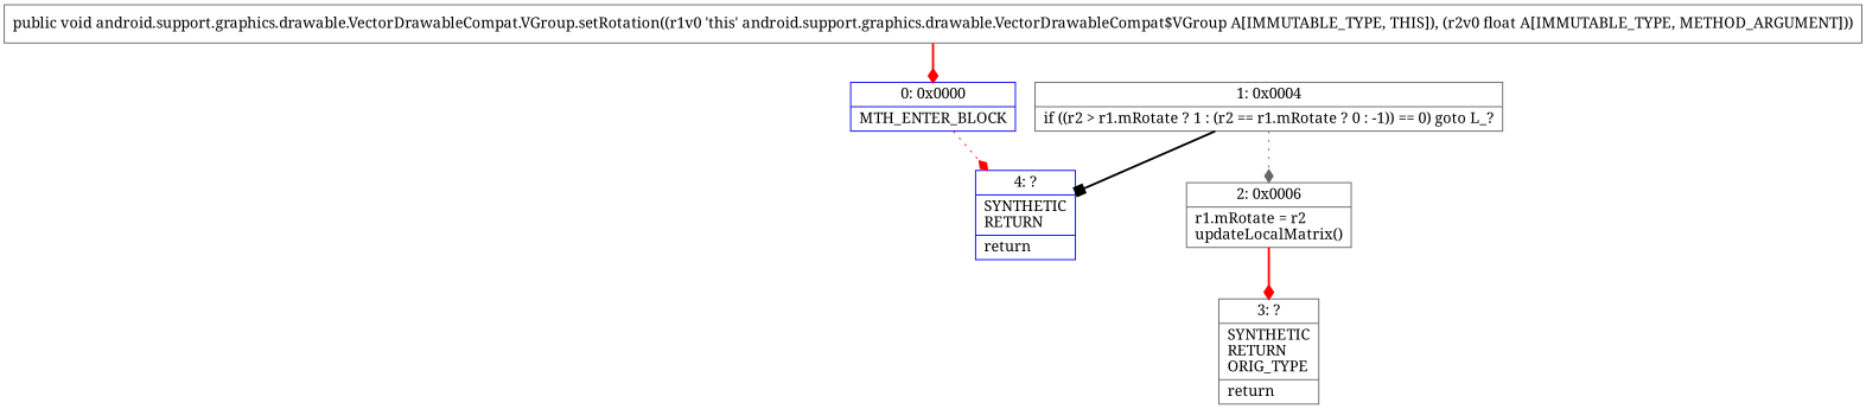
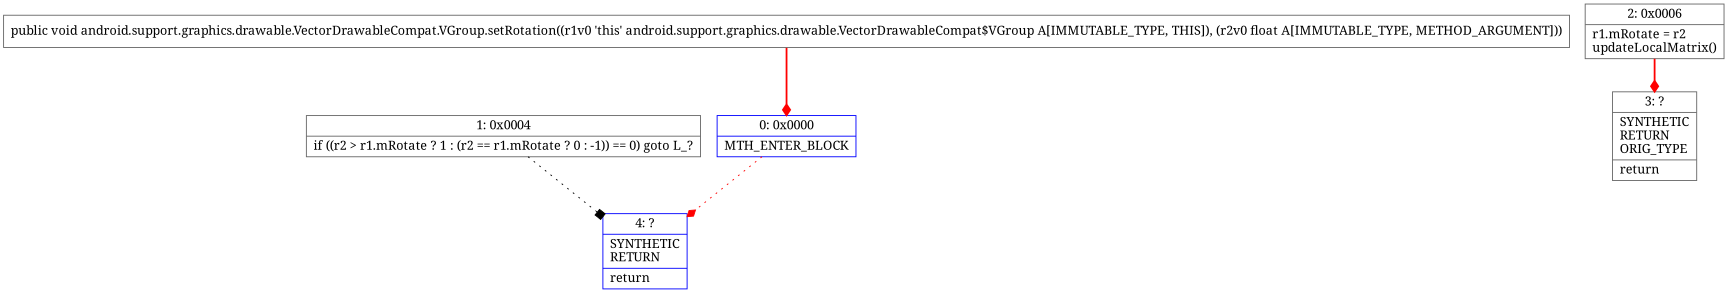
  digraph {
    fontname="Noto Serif"
    node [color=gray40 fontname="Noto Serif" shape=record]
    edge [arrowhead=diamond color=red fontname="Noto Serif" style=dotted]
    n1 [color=blue label="{0\:\ 0x0000|MTH_ENTER_BLOCK\l}"]
    n2 [color=blue label="{4\:\ ?|SYNTHETIC\lRETURN\l|return\l}"]
    n3 [label="{1\:\ 0x0004|if ((r2 \> r1.mRotate ? 1 : (r2 == r1.mRotate ? 0 : \-1)) == 0) goto L_?\l}"]
    n4 [label="{2\:\ 0x0006|r1.mRotate = r2\lupdateLocalMatrix()\l}"]
    n5 [label="{3\:\ ?|SYNTHETIC\lRETURN\lORIG_TYPE\l|return\l}"]
    n6 [label="{public void android.support.graphics.drawable.VectorDrawableCompat.VGroup.setRotation((r1v0 'this' android.support.graphics.drawable.VectorDrawableCompat$VGroup A[IMMUTABLE_TYPE, THIS]), (r2v0 float A[IMMUTABLE_TYPE, METHOD_ARGUMENT])) }"]
    n1 -> n2
-   n3 -> n2 [arrowhead=box color=black style=bold]
-   n3 -> n4 [color=gray40]
+   n3 -> n2 [arrowhead=box color=black]
    n4 -> n5 [style=bold]
    n6 -> n1 [style=bold]
  }
